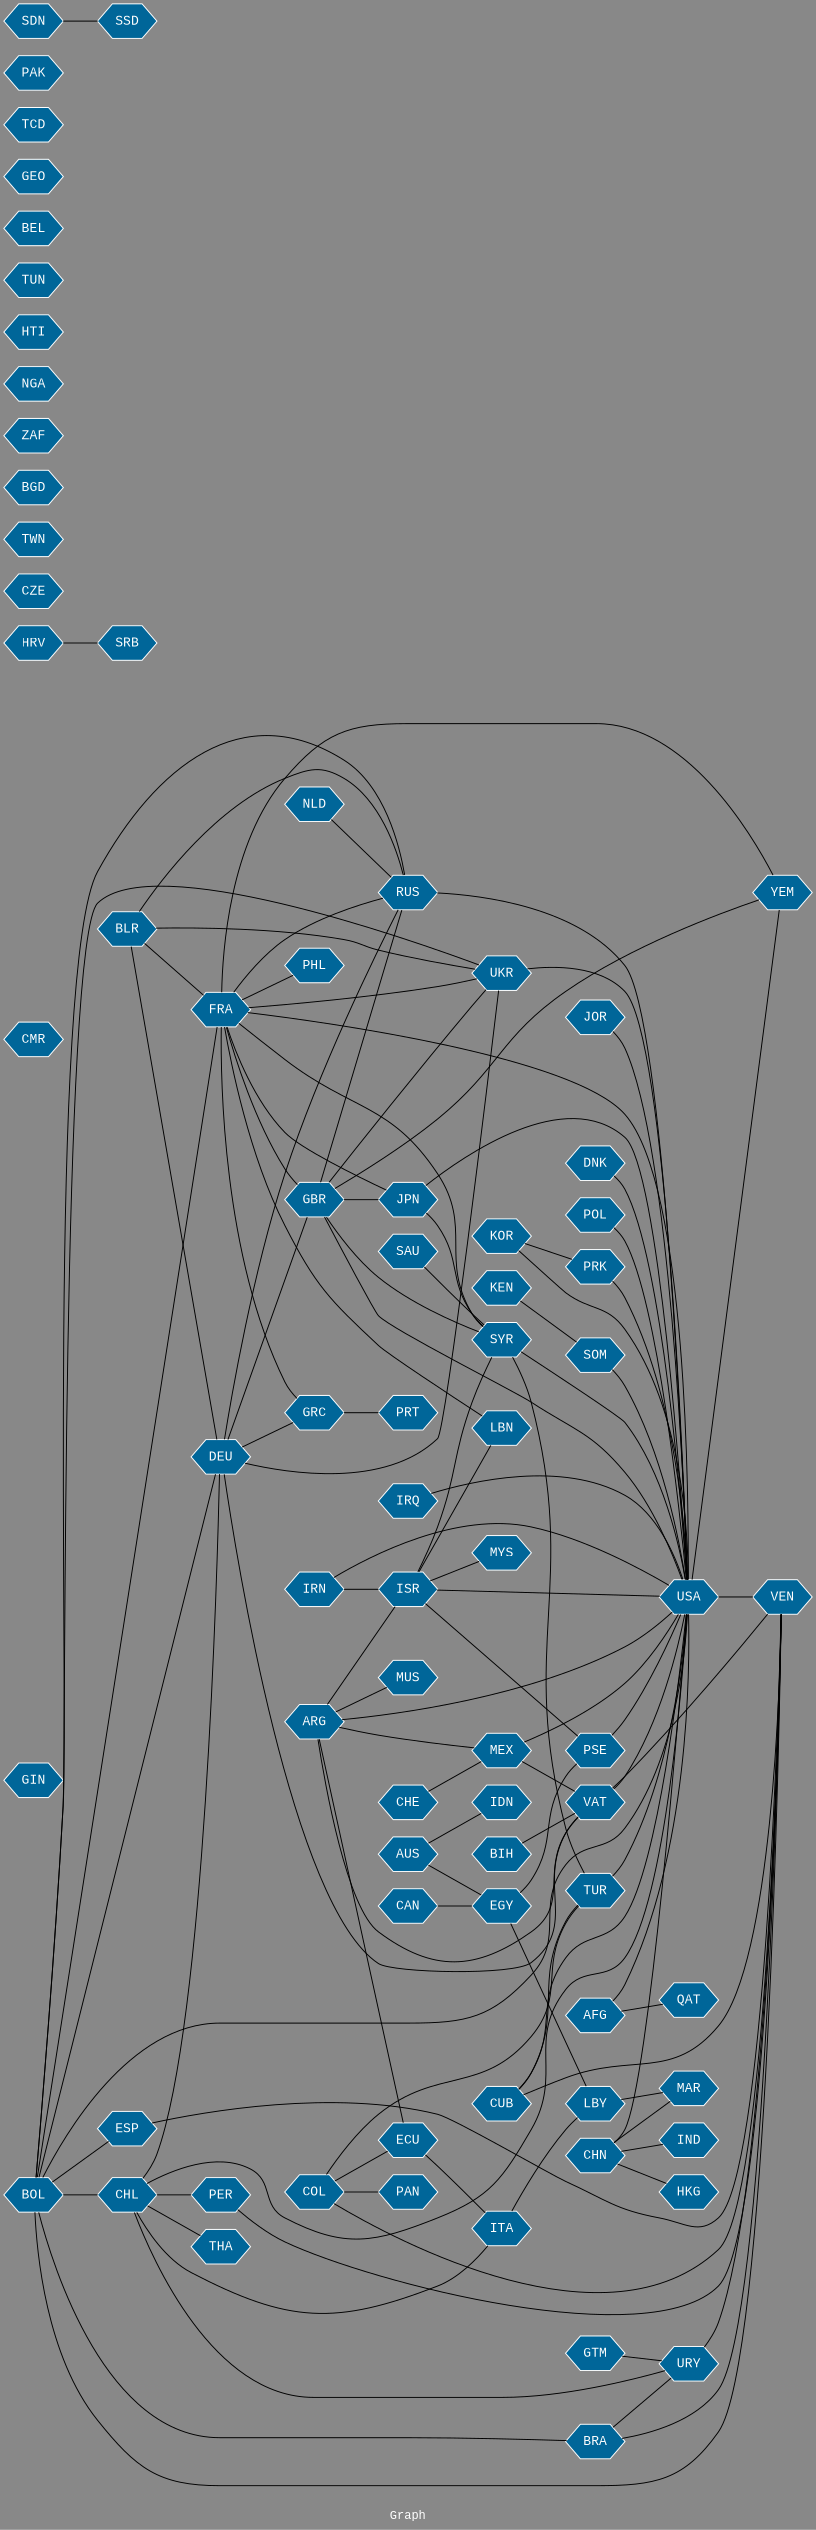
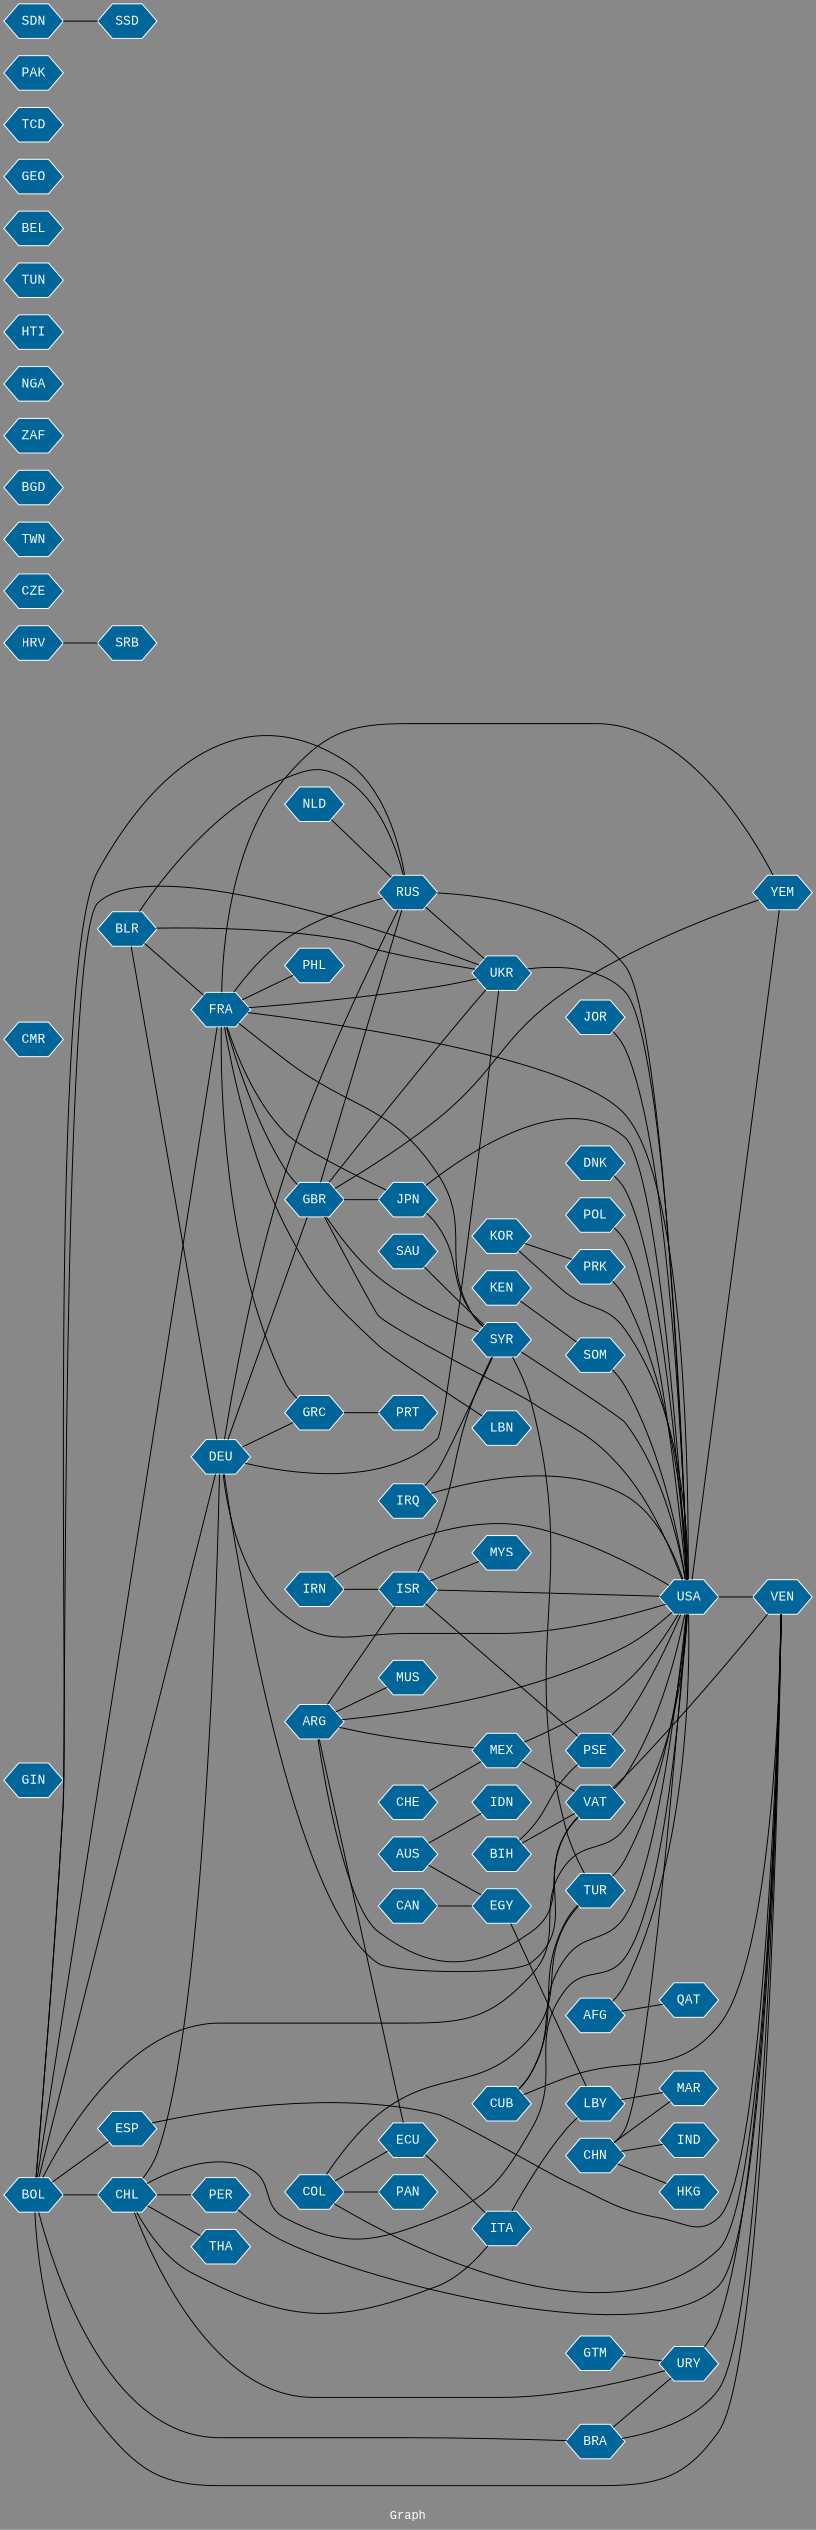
  graph {
    bgcolor="#888888"
    fontcolor=white
    fontname="Liberation Mono"
    fontsize=12
    label="Graph"
    rankdir=LR
    node [color=white fillcolor="#006699" fontcolor=white fontname="Liberation Mono" shape=hexagon style=filled]
    edge [arrowhead=open color=black fontcolor=white fontname="Liberation Mono" fontsize=12 weight=1]
    n1 [label=ARG]
    n2 [label=ISR]
    n3 [label=USA]
    n4 [label=MEX]
    n5 [label=VAT]
    n6 [label=ECU]
    n7 [label=MUS]
    n8 [label=SYR]
    n9 [label=PSE]
    n10 [label=MYS]
    n11 [label=LBN]
    n12 [label=VEN]
    n13 [label=YEM]
    n14 [label=GBR]
    n15 [label=UKR]
    n16 [label=RUS]
    n17 [label=JPN]
    n18 [label=ITA]
    n19 [label=GIN]
    n20 [label=COL]
    n21 [label=TUR]
    n22 [label=PAN]
    n23 [label=BLR]
    n24 [label=FRA]
    n25 [label=DEU]
    n26 [label=GRC]
    n27 [label=PHL]
    n28 [label=IRQ]
    n29 [label=PRT]
    n30 [label=LBY]
    n31 [label=MAR]
    n32 [label=EGY]
    n33 [label=JOR]
    n34 [label=IND]
    n35 [label=CHN]
    n36 [label=HKG]
    n37 [label=URY]
    n38 [label=ESP]
    n39 [label=BOL]
    n40 [label=BRA]
    n41 [label=CHL]
    n42 [label=PER]
    n43 [label=THA]
    n44 [label=IRN]
    n45 [label=CMR]
    n46 [label=SRB]
    n47 [label=HRV]
    n48 [label=CZE]
    n49 [label=TWN]
    n50 [label=PRK]
    n51 [label=BGD]
    n52 [label=CUB]
    n53 [label=ZAF]
    n54 [label=NGA]
    n55 [label=DNK]
    n56 [label=HTI]
    n57 [label=AFG]
    n58 [label=QAT]
    n59 [label=POL]
    n60 [label=TUN]
    n61 [label=BEL]
    n62 [label=AUS]
    n63 [label=IDN]
    n64 [label=SOM]
    n65 [label=GEO]
    n66 [label=CAN]
    n67 [label=TCD]
    n68 [label=CHE]
    n69 [label=PAK]
    n70 [label=KOR]
    n71 [label=SAU]
    n72 [label=BIH]
    n73 [label=KEN]
    n74 [label=NLD]
    n75 [label=GTM]
    n76 [label=SSD]
    n77 [label=SDN]
    n1 -- n2 [weight=2]
    n1 -- n3 [weight=4]
    n1 -- n4
    n1 -- n5 [weight=2]
    n1 -- n6
    n1 -- n7
    n2 -- n3 [weight=6]
    n2 -- n8 [weight=2]
    n2 -- n9 [weight=6]
    n2 -- n10
-   n2 -- n11
    n3 -- n12 [weight=14]
    n3 -- n13
    n4 -- n3 [weight=4]
    n4 -- n5 [weight=3]
    n5 -- n3
    n5 -- n12
    n6 -- n18
    n8 -- n3 [weight=3]
    n8 -- n21 [weight=3]
    n9 -- n3 [weight=2]
    n14 -- n3 [weight=3]
    n14 -- n8 [weight=3]
    n14 -- n13
    n14 -- n15
    n14 -- n16 [weight=5]
    n14 -- n17
    n15 -- n3 [weight=8]
    n16 -- n3 [weight=7]
+   n16 -- n15 [weight=26]
    n17 -- n3
    n17 -- n8
    n18 -- n30
    n20 -- n6
    n20 -- n12 [weight=2]
    n20 -- n21
    n20 -- n22
    n21 -- n3 [weight=2]
    n23 -- n15 [weight=5]
    n23 -- n16 [weight=2]
    n23 -- n24
    n23 -- n25
    n24 -- n3 [weight=3]
    n24 -- n8 [weight=4]
    n24 -- n11
    n24 -- n13
    n24 -- n14 [weight=4]
    n24 -- n15 [weight=9]
    n24 -- n16 [weight=8]
    n24 -- n17
    n24 -- n26
    n24 -- n27
+   n25 -- n3 [weight=3]
    n25 -- n5
    n25 -- n14 [weight=2]
    n25 -- n15 [weight=11]
    n25 -- n16 [weight=9]
    n25 -- n26 [weight=2]
    n26 -- n29
    n28 -- n3
+   n28 -- n8 [weight=3]
    n30 -- n31
-   n32 -- n9
+   n72 -- n9
    n32 -- n30 [weight=8]
    n33 -- n3 [weight=2]
    n35 -- n3 [weight=5]
    n35 -- n31
    n35 -- n34
    n35 -- n36
    n37 -- n12
    n38 -- n12
    n39 -- n3
    n39 -- n12
    n39 -- n15 [weight=3]
    n39 -- n16
    n39 -- n24
    n39 -- n25
    n39 -- n38
    n39 -- n40
    n39 -- n41 [weight=8]
    n40 -- n12 [weight=2]
    n40 -- n37
    n41 -- n3
    n41 -- n18
    n41 -- n25
    n41 -- n37
    n41 -- n42 [weight=4]
    n41 -- n43 [weight=4]
    n42 -- n12
    n44 -- n2 [weight=3]
    n44 -- n3 [weight=2]
    n47 -- n46
    n50 -- n3 [weight=7]
    n52 -- n3 [weight=9]
    n52 -- n12
    n52 -- n21
    n55 -- n3 [weight=3]
    n57 -- n3 [weight=2]
    n57 -- n58
    n59 -- n3
    n62 -- n32
    n62 -- n63
    n64 -- n3
    n66 -- n32
    n68 -- n4
    n70 -- n3 [weight=2]
    n70 -- n50 [weight=3]
    n71 -- n8
    n72 -- n5
    n73 -- n64
    n74 -- n16
    n75 -- n37
    n77 -- n76
  }
